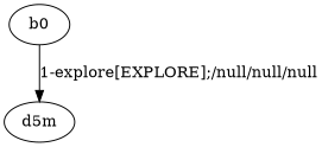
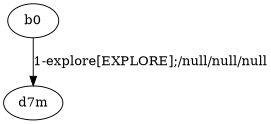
  digraph {
    b0
-   d5m
+   d5m [label=d7m]
    b0 -> d5m [label="1-explore[EXPLORE];/null/null/null"]
  }
